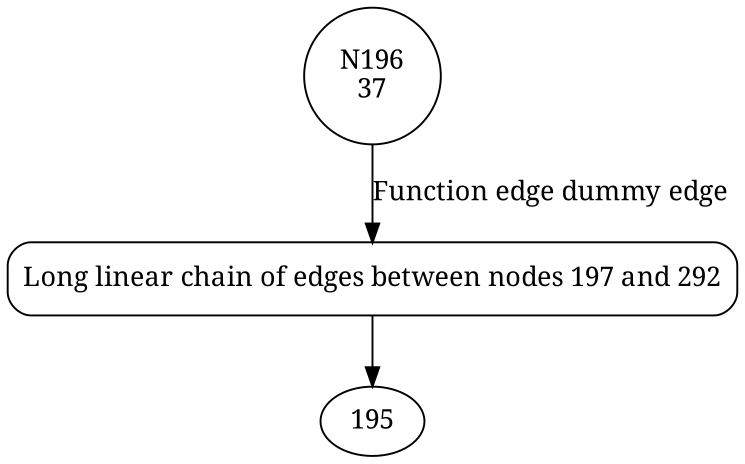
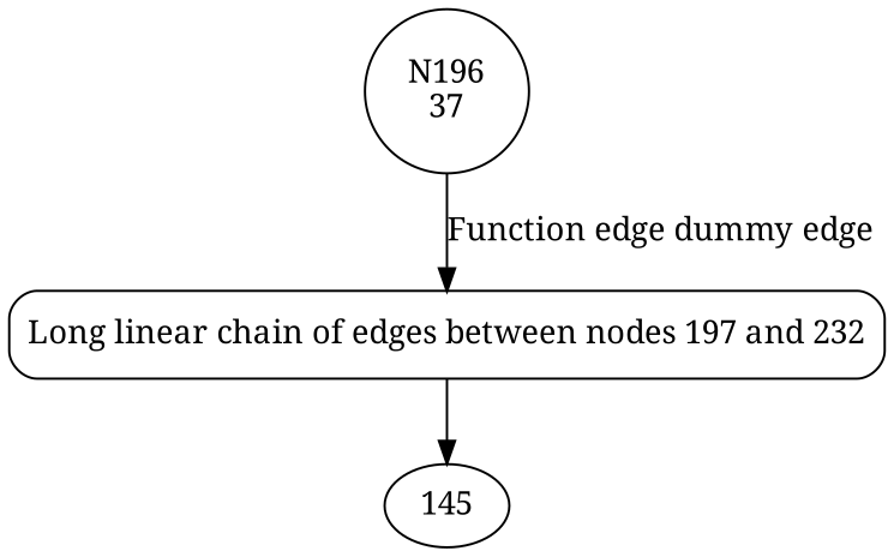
  digraph {
    fontname="Noto Serif"
    node [fontname="Noto Serif"]
    edge [fontname="Noto Serif"]
    n1 [label="N196\n37" shape=circle]
-   n2 [fillcolor=white label="Long linear chain of edges between nodes 197 and 292" penwidth=1 shape=Mrecord style="filled,bold"]
-   195
+   n2 [fillcolor=white label="Long linear chain of edges between nodes 197 and 232" penwidth=1 shape=Mrecord style="filled,bold"]
+   195 [label=145]
    n1 -> n2 [label="Function edge dummy edge"]
    n2 -> 195
  }
